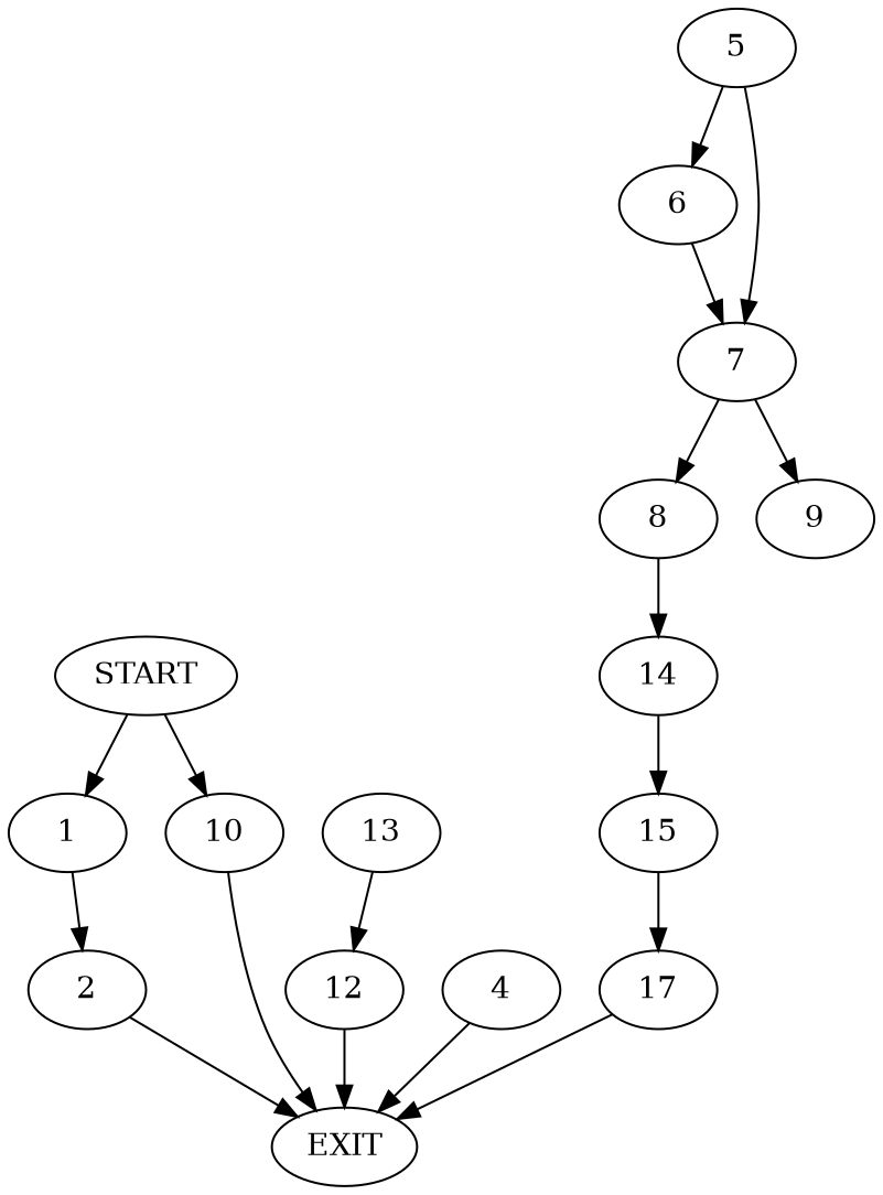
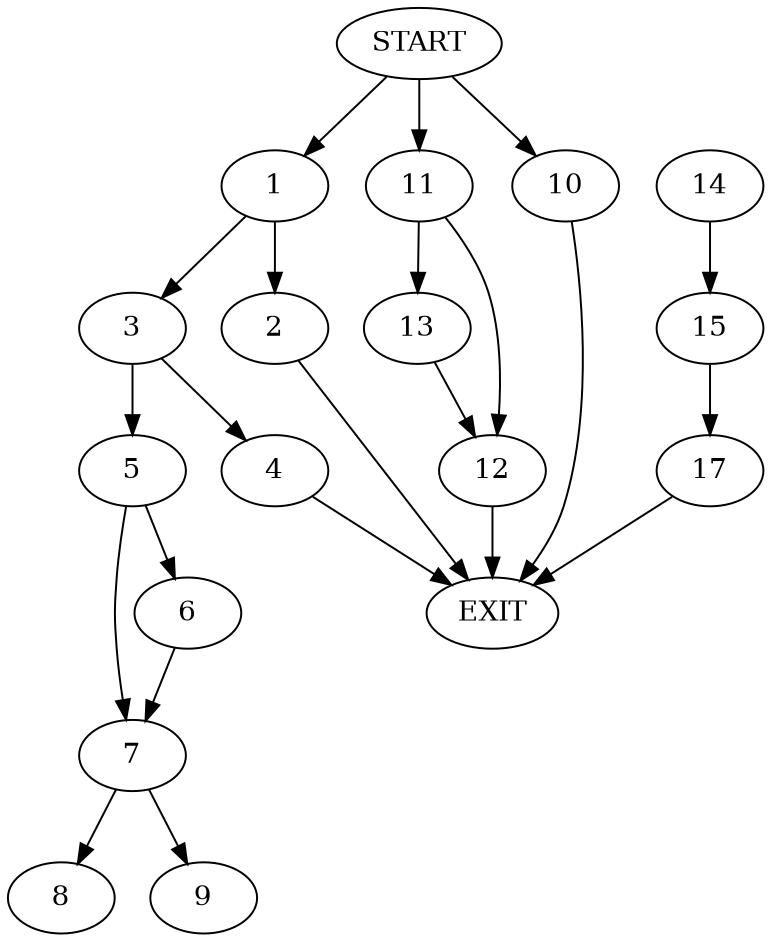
  digraph {
    n1 [label=START]
    1
    10
+   11
    2
+   3
    n7 [label=EXIT]
    12
    13
    4
    5
    6
    7
    8
    9
    14
    15
    17
    n1 -> 1
    n1 -> 10
+   n1 -> 11
    1 -> 2
+   1 -> 3
    10 -> n7
+   11 -> 12
+   11 -> 13
    2 -> n7
+   3 -> 4
+   3 -> 5
    12 -> n7
    13 -> 12
    4 -> n7
    5 -> 6
    5 -> 7
    6 -> 7
    7 -> 8
    7 -> 9
-   8 -> 14
    14 -> 15
    15 -> 17
    17 -> n7
  }
